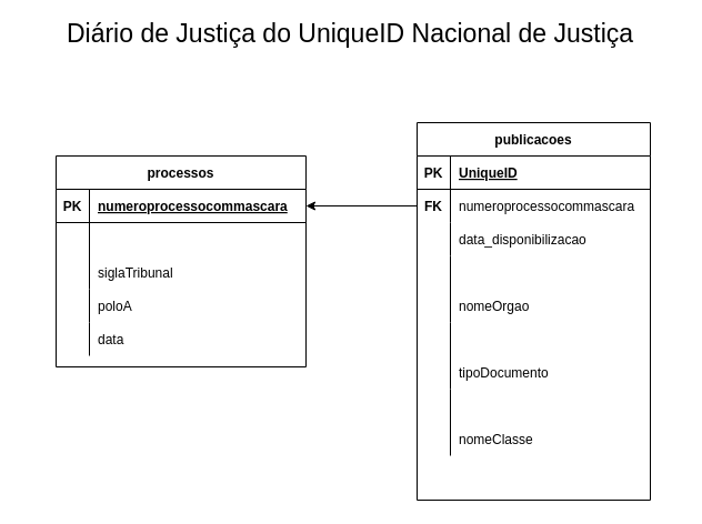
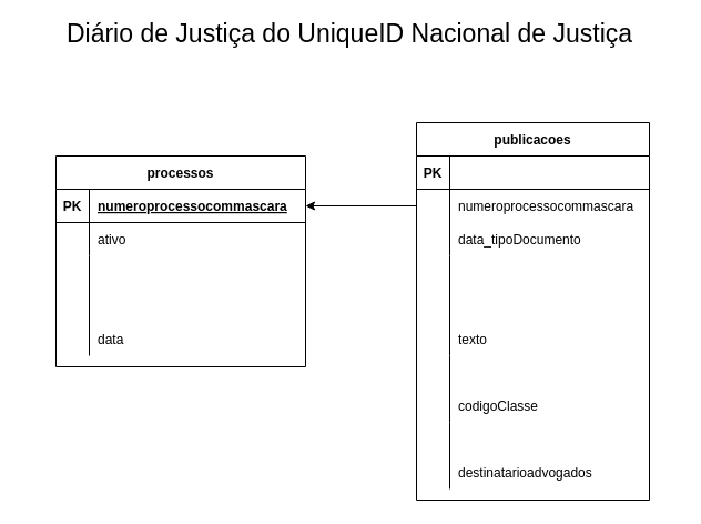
  <mxCell id="0" />
  <mxCell id="1" parent="0" />
  <mxCell id="2" value="processos" style="shape=table;startSize=30;container=1;collapsible=1;childLayout=tableLayout;fixedRows=1;rowLines=0;fontStyle=1;align=center;resizeLast=1;" vertex="1" parent="1"><mxGeometry x="50" y="140" width="225" height="190" as="geometry" /></mxCell>
  <mxCell id="3" value="" style="shape=partialRectangle;collapsible=0;dropTarget=0;pointerEvents=0;fillColor=none;top=0;left=0;bottom=1;right=0;points=[[0,0.5],[1,0.5]];portConstraint=eastwest;" vertex="1" parent="2"><mxGeometry y="30" width="225" height="30" as="geometry" /></mxCell>
  <mxCell id="4" value="PK" style="shape=partialRectangle;connectable=0;fillColor=none;top=0;left=0;bottom=0;right=0;fontStyle=1;overflow=hidden;" vertex="1" parent="3"><mxGeometry width="30" height="30" as="geometry" /></mxCell>
  <mxCell id="5" value="numeroprocessocommascara" style="shape=partialRectangle;connectable=0;fillColor=none;top=0;left=0;bottom=0;right=0;align=left;spacingLeft=6;fontStyle=5;overflow=hidden;" vertex="1" parent="3"><mxGeometry x="30" width="195" height="30" as="geometry" /></mxCell>
  <mxCell id="6" value="" style="shape=partialRectangle;collapsible=0;dropTarget=0;pointerEvents=0;fillColor=none;top=0;left=0;bottom=0;right=0;points=[[0,0.5],[1,0.5]];portConstraint=eastwest;" vertex="1" parent="2"><mxGeometry y="60" width="225" height="30" as="geometry" /></mxCell>
  <mxCell id="7" value="" style="shape=partialRectangle;connectable=0;fillColor=none;top=0;left=0;bottom=0;right=0;editable=1;overflow=hidden;" vertex="1" parent="6"><mxGeometry width="30" height="30" as="geometry" /></mxCell>
+ <mxCell id="8" value="ativo" style="shape=partialRectangle;connectable=0;fillColor=none;top=0;left=0;bottom=0;right=0;align=left;spacingLeft=6;overflow=hidden;" vertex="1" parent="6"><mxGeometry x="30" width="195" height="30" as="geometry" /></mxCell>
  <mxCell id="9" value="" style="shape=partialRectangle;collapsible=0;dropTarget=0;pointerEvents=0;fillColor=none;top=0;left=0;bottom=0;right=0;points=[[0,0.5],[1,0.5]];portConstraint=eastwest;" vertex="1" parent="2"><mxGeometry y="90" width="225" height="30" as="geometry" /></mxCell>
  <mxCell id="10" value="" style="shape=partialRectangle;connectable=0;fillColor=none;top=0;left=0;bottom=0;right=0;editable=1;overflow=hidden;" vertex="1" parent="9"><mxGeometry width="30" height="30" as="geometry" /></mxCell>
- <mxCell id="11" value="siglaTribunal" style="shape=partialRectangle;connectable=0;fillColor=none;top=0;left=0;bottom=0;right=0;align=left;spacingLeft=6;overflow=hidden;" vertex="1" parent="9"><mxGeometry x="30" width="195" height="30" as="geometry" /></mxCell>
  <mxCell id="12" value="" style="shape=partialRectangle;collapsible=0;dropTarget=0;pointerEvents=0;fillColor=none;top=0;left=0;bottom=0;right=0;points=[[0,0.5],[1,0.5]];portConstraint=eastwest;" vertex="1" parent="2"><mxGeometry y="120" width="225" height="30" as="geometry" /></mxCell>
  <mxCell id="13" value="" style="shape=partialRectangle;connectable=0;fillColor=none;top=0;left=0;bottom=0;right=0;editable=1;overflow=hidden;" vertex="1" parent="12"><mxGeometry width="30" height="30" as="geometry" /></mxCell>
- <mxCell id="14" value="poloA" style="shape=partialRectangle;connectable=0;fillColor=none;top=0;left=0;bottom=0;right=0;align=left;spacingLeft=6;overflow=hidden;" vertex="1" parent="12"><mxGeometry x="30" width="195" height="30" as="geometry" /></mxCell>
  <mxCell id="15" value="" style="shape=partialRectangle;collapsible=0;dropTarget=0;pointerEvents=0;fillColor=none;top=0;left=0;bottom=0;right=0;points=[[0,0.5],[1,0.5]];portConstraint=eastwest;" vertex="1" parent="2"><mxGeometry y="150" width="225" height="30" as="geometry" /></mxCell>
  <mxCell id="16" value="" style="shape=partialRectangle;connectable=0;fillColor=none;top=0;left=0;bottom=0;right=0;editable=1;overflow=hidden;" vertex="1" parent="15"><mxGeometry width="30" height="30" as="geometry" /></mxCell>
  <mxCell id="17" value="data" style="shape=partialRectangle;connectable=0;fillColor=none;top=0;left=0;bottom=0;right=0;align=left;spacingLeft=6;overflow=hidden;" vertex="1" parent="15"><mxGeometry x="30" width="195" height="30" as="geometry" /></mxCell>
  <mxCell id="18" value="publicacoes" style="shape=table;startSize=30;container=1;collapsible=1;childLayout=tableLayout;fixedRows=1;rowLines=0;fontStyle=1;align=center;resizeLast=1;" vertex="1" parent="1"><mxGeometry x="375" y="110" width="210" height="340" as="geometry" /></mxCell>
  <mxCell id="19" value="" style="shape=partialRectangle;collapsible=0;dropTarget=0;pointerEvents=0;fillColor=none;top=0;left=0;bottom=1;right=0;points=[[0,0.5],[1,0.5]];portConstraint=eastwest;" vertex="1" parent="18"><mxGeometry y="30" width="210" height="30" as="geometry" /></mxCell>
  <mxCell id="20" value="PK" style="shape=partialRectangle;connectable=0;fillColor=none;top=0;left=0;bottom=0;right=0;fontStyle=1;overflow=hidden;" vertex="1" parent="19"><mxGeometry width="30" height="30" as="geometry" /></mxCell>
- <mxCell id="21" value="UniqueID" style="shape=partialRectangle;connectable=0;fillColor=none;top=0;left=0;bottom=0;right=0;align=left;spacingLeft=6;fontStyle=5;overflow=hidden;" vertex="1" parent="19"><mxGeometry x="30" width="180" height="30" as="geometry" /></mxCell>
  <mxCell id="22" value="" style="shape=partialRectangle;collapsible=0;dropTarget=0;pointerEvents=0;fillColor=none;top=0;left=0;bottom=0;right=0;points=[[0,0.5],[1,0.5]];portConstraint=eastwest;" vertex="1" parent="18"><mxGeometry y="60" width="210" height="30" as="geometry" /></mxCell>
- <mxCell id="23" value="FK" style="shape=partialRectangle;connectable=0;fillColor=none;top=0;left=0;bottom=0;right=0;editable=1;overflow=hidden;fontStyle=1" vertex="1" parent="22"><mxGeometry width="30" height="30" as="geometry" /></mxCell>
  <mxCell id="24" value="numeroprocessocommascara" style="shape=partialRectangle;connectable=0;fillColor=none;top=0;left=0;bottom=0;right=0;align=left;spacingLeft=6;overflow=hidden;" vertex="1" parent="22"><mxGeometry x="30" width="180" height="30" as="geometry" /></mxCell>
  <mxCell id="25" value="" style="shape=partialRectangle;collapsible=0;dropTarget=0;pointerEvents=0;fillColor=none;top=0;left=0;bottom=0;right=0;points=[[0,0.5],[1,0.5]];portConstraint=eastwest;" vertex="1" parent="18"><mxGeometry y="90" width="210" height="30" as="geometry" /></mxCell>
  <mxCell id="26" value="" style="shape=partialRectangle;connectable=0;fillColor=none;top=0;left=0;bottom=0;right=0;editable=1;overflow=hidden;" vertex="1" parent="25"><mxGeometry width="30" height="30" as="geometry" /></mxCell>
- <mxCell id="27" value="data_disponibilizacao" style="shape=partialRectangle;connectable=0;fillColor=none;top=0;left=0;bottom=0;right=0;align=left;spacingLeft=6;overflow=hidden;" vertex="1" parent="25"><mxGeometry x="30" width="180" height="30" as="geometry" /></mxCell>
+ <mxCell id="27" value="data_tipoDocumento" style="shape=partialRectangle;connectable=0;fillColor=none;top=0;left=0;bottom=0;right=0;align=left;spacingLeft=6;overflow=hidden;" vertex="1" parent="25"><mxGeometry x="30" width="180" height="30" as="geometry" /></mxCell>
  <mxCell id="28" value="" style="shape=partialRectangle;collapsible=0;dropTarget=0;pointerEvents=0;fillColor=none;top=0;left=0;bottom=0;right=0;points=[[0,0.5],[1,0.5]];portConstraint=eastwest;" vertex="1" parent="18"><mxGeometry y="120" width="210" height="30" as="geometry" /></mxCell>
  <mxCell id="29" value="" style="shape=partialRectangle;connectable=0;fillColor=none;top=0;left=0;bottom=0;right=0;editable=1;overflow=hidden;" vertex="1" parent="28"><mxGeometry width="30" height="30" as="geometry" /></mxCell>
  <mxCell id="30" value="" style="shape=partialRectangle;collapsible=0;dropTarget=0;pointerEvents=0;fillColor=none;top=0;left=0;bottom=0;right=0;points=[[0,0.5],[1,0.5]];portConstraint=eastwest;" vertex="1" parent="18"><mxGeometry y="150" width="210" height="30" as="geometry" /></mxCell>
  <mxCell id="31" value="" style="shape=partialRectangle;connectable=0;fillColor=none;top=0;left=0;bottom=0;right=0;editable=1;overflow=hidden;" vertex="1" parent="30"><mxGeometry width="30" height="30" as="geometry" /></mxCell>
- <mxCell id="32" value="nomeOrgao" style="shape=partialRectangle;connectable=0;fillColor=none;top=0;left=0;bottom=0;right=0;align=left;spacingLeft=6;overflow=hidden;" vertex="1" parent="30"><mxGeometry x="30" width="180" height="30" as="geometry" /></mxCell>
  <mxCell id="33" value="" style="shape=partialRectangle;collapsible=0;dropTarget=0;pointerEvents=0;fillColor=none;top=0;left=0;bottom=0;right=0;points=[[0,0.5],[1,0.5]];portConstraint=eastwest;" vertex="1" parent="18"><mxGeometry y="180" width="210" height="30" as="geometry" /></mxCell>
  <mxCell id="34" value="" style="shape=partialRectangle;connectable=0;fillColor=none;top=0;left=0;bottom=0;right=0;editable=1;overflow=hidden;" vertex="1" parent="33"><mxGeometry width="30" height="30" as="geometry" /></mxCell>
+ <mxCell id="35" value="texto" style="shape=partialRectangle;connectable=0;fillColor=none;top=0;left=0;bottom=0;right=0;align=left;spacingLeft=6;overflow=hidden;" vertex="1" parent="33"><mxGeometry x="30" width="180" height="30" as="geometry" /></mxCell>
  <mxCell id="36" value="" style="shape=partialRectangle;collapsible=0;dropTarget=0;pointerEvents=0;fillColor=none;top=0;left=0;bottom=0;right=0;points=[[0,0.5],[1,0.5]];portConstraint=eastwest;" vertex="1" parent="18"><mxGeometry y="210" width="210" height="30" as="geometry" /></mxCell>
  <mxCell id="37" value="" style="shape=partialRectangle;connectable=0;fillColor=none;top=0;left=0;bottom=0;right=0;editable=1;overflow=hidden;" vertex="1" parent="36"><mxGeometry width="30" height="30" as="geometry" /></mxCell>
- <mxCell id="38" value="tipoDocumento" style="shape=partialRectangle;connectable=0;fillColor=none;top=0;left=0;bottom=0;right=0;align=left;spacingLeft=6;overflow=hidden;" vertex="1" parent="36"><mxGeometry x="30" width="180" height="30" as="geometry" /></mxCell>
  <mxCell id="39" value="" style="shape=partialRectangle;collapsible=0;dropTarget=0;pointerEvents=0;fillColor=none;top=0;left=0;bottom=0;right=0;points=[[0,0.5],[1,0.5]];portConstraint=eastwest;" vertex="1" parent="18"><mxGeometry y="240" width="210" height="30" as="geometry" /></mxCell>
  <mxCell id="40" value="" style="shape=partialRectangle;connectable=0;fillColor=none;top=0;left=0;bottom=0;right=0;editable=1;overflow=hidden;" vertex="1" parent="39"><mxGeometry width="30" height="30" as="geometry" /></mxCell>
+ <mxCell id="41" value="codigoClasse" style="shape=partialRectangle;connectable=0;fillColor=none;top=0;left=0;bottom=0;right=0;align=left;spacingLeft=6;overflow=hidden;" vertex="1" parent="39"><mxGeometry x="30" width="180" height="30" as="geometry" /></mxCell>
  <mxCell id="42" value="" style="shape=partialRectangle;collapsible=0;dropTarget=0;pointerEvents=0;fillColor=none;top=0;left=0;bottom=0;right=0;points=[[0,0.5],[1,0.5]];portConstraint=eastwest;" vertex="1" parent="18"><mxGeometry y="270" width="210" height="30" as="geometry" /></mxCell>
  <mxCell id="43" value="" style="shape=partialRectangle;connectable=0;fillColor=none;top=0;left=0;bottom=0;right=0;editable=1;overflow=hidden;" vertex="1" parent="42"><mxGeometry width="30" height="30" as="geometry" /></mxCell>
- <mxCell id="44" value="nomeClasse" style="shape=partialRectangle;connectable=0;fillColor=none;top=0;left=0;bottom=0;right=0;align=left;spacingLeft=6;overflow=hidden;" vertex="1" parent="42"><mxGeometry x="30" width="180" height="30" as="geometry" /></mxCell>
  <mxCell id="45" value="" style="shape=partialRectangle;collapsible=0;dropTarget=0;pointerEvents=0;fillColor=none;top=0;left=0;bottom=0;right=0;points=[[0,0.5],[1,0.5]];portConstraint=eastwest;" vertex="1" parent="18"><mxGeometry y="300" width="210" height="30" as="geometry" /></mxCell>
  <mxCell id="46" value="" style="shape=partialRectangle;connectable=0;fillColor=none;top=0;left=0;bottom=0;right=0;editable=1;overflow=hidden;" vertex="1" parent="45"><mxGeometry width="30" height="30" as="geometry" /></mxCell>
+ <mxCell id="47" value="destinatarioadvogados" style="shape=partialRectangle;connectable=0;fillColor=none;top=0;left=0;bottom=0;right=0;align=left;spacingLeft=6;overflow=hidden;" vertex="1" parent="45"><mxGeometry x="30" width="180" height="30" as="geometry" /></mxCell>
  <mxCell id="48" value="Diário de Justiça do UniqueID Nacional de Justiça" style="text;html=1;strokeColor=none;fillColor=none;align=center;verticalAlign=middle;whiteSpace=wrap;rounded=0;fontSize=23;" vertex="1" parent="1"><mxGeometry x="20" y="20" width="590" height="20" as="geometry" /></mxCell>
  <mxCell id="49" style="edgeStyle=orthogonalEdgeStyle;rounded=0;orthogonalLoop=1;jettySize=auto;html=1;entryX=1;entryY=0.5;entryDx=0;entryDy=0;fontSize=23;" edge="1" parent="1" source="22" target="3"><mxGeometry relative="1" as="geometry" /></mxCell>
